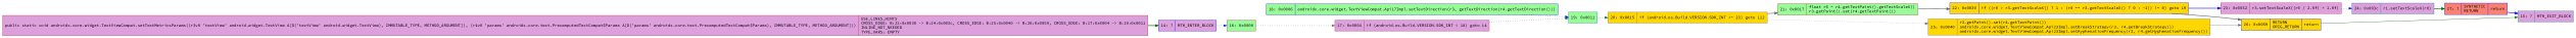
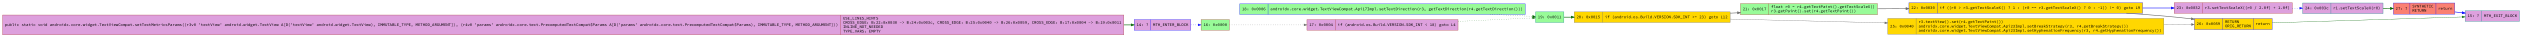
  digraph {
    fontname="Source Code Pro"
    rankdir=LR
    node [color=blue fillcolor=plum fontname="Source Code Pro" shape=record style=filled]
    edge [color=gray40 fontname="Source Code Pro" style=bold]
    n1 [label="{14\:\ ?|MTH_ENTER_BLOCK\l}"]
    n2 [color=brown fillcolor=palegreen label="{16\:\ 0x0000}"]
    n3 [color=brown label="{17\:\ 0x0004|if (android.os.Build.VERSION.SDK_INT \< 18) goto L4\l}"]
    n4 [color=teal fillcolor=palegreen label="{19\:\ 0x0011}"]
    n5 [fillcolor=palegreen label="{18\:\ 0x0006|androidx.core.widget.TextViewCompat.Api17Impl.setTextDirection(r3, getTextDirection(r4.getTextDirection()))\l}"]
    n6 [color=gray40 fillcolor=gold label="{20\:\ 0x0015|if (android.os.Build.VERSION.SDK_INT \>= 23) goto L12\l}"]
    n7 [color=brown fillcolor=palegreen label="{21\:\ 0x0017|float r0 = r4.getTextPaint().getTextScaleX()\lr3.getPaint().set(r4.getTextPaint())\l}"]
-   n8 [color=gray40 fillcolor=gold label="{25\:\ 0x0040|r3.getPaint().set(r4.getTextPaint())\landroidx.core.widget.TextViewCompat.Api23Impl.setBreakStrategy(r3, r4.getBreakStrategy())\landroidx.core.widget.TextViewCompat.Api23Impl.setHyphenationFrequency(r3, r4.getHyphenationFrequency())\l}"]
+   n8 [color=gray40 fillcolor=gold label="{25\:\ 0x0040|r3.textView().set(r4.getTextPaint())\landroidx.core.widget.TextViewCompat.Api23Impl.setBreakStrategy(r3, r4.getBreakStrategy())\landroidx.core.widget.TextViewCompat.Api23Impl.setHyphenationFrequency(r3, r4.getHyphenationFrequency())\l}"]
    n9 [fillcolor=gold label="{22\:\ 0x0030|if ((r0 \> r3.getTextScaleX() ? 1 : (r0 == r3.getTextScaleX() ? 0 : \-1)) != 0) goto L9\l}"]
    n10 [fillcolor=gold label="{26\:\ 0x0059|RETURN\lORIG_RETURN\l|return\l}"]
    n11 [color=brown label="{23\:\ 0x0032|r3.setTextScaleX((r0 \/ 2.0f) + 1.0f)\l}"]
    n12 [color=teal label="{24\:\ 0x003c|r1.setTextScaleX(r0)\l}"]
    n13 [fillcolor=salmon label="{27\:\ ?|SYNTHETIC\lRETURN\l|return\l}"]
    n14 [color=teal label="{15\:\ ?|MTH_EXIT_BLOCK\l}"]
    n15 [color=brown label="{public static void androidx.core.widget.TextViewCompat.setTextMetricsParams((r3v0 'textView' android.widget.TextView A[D('textView' android.widget.TextView), IMMUTABLE_TYPE, METHOD_ARGUMENT]), (r4v0 'params' androidx.core.text.PrecomputedTextCompat$Params A[D('params' androidx.core.text.PrecomputedTextCompat$Params), IMMUTABLE_TYPE, METHOD_ARGUMENT]))  | USE_LINES_HINTS\lCROSS_EDGE: B:22:0x0030 \-\> B:24:0x003c, CROSS_EDGE: B:25:0x0040 \-\> B:26:0x0059, CROSS_EDGE: B:17:0x0004 \-\> B:19:0x0011\lINLINE_NOT_NEEDED\lTYPE_VARS: EMPTY\l}"]
    n1 -> n2 [color=blue style=dotted]
    n2 -> n3 [style=dotted]
    n3 -> n4 [color=darkgreen style=dotted]
-   n4 -> n6 [color=darkgreen style=dotted]
-   n5 -> n4 [color=blue style=dotted]
+   n4 -> n6 [color=darkgreen]
+   n5 -> n4 [color=darkgreen style=dotted]
    n6 -> n7
-   n6 -> n8 [style=dotted]
+   n6 -> n8 [style=solid]
    n7 -> n9
    n8 -> n10 [style=solid]
    n9 -> n10
    n9 -> n11 [color=blue]
    n10 -> n14 [color=darkgreen style=solid]
    n11 -> n12 [color=blue style=dotted]
    n12 -> n13 [color=darkgreen]
    n13 -> n14 [color=blue]
    n15 -> n1 [color=darkgreen]
  }
